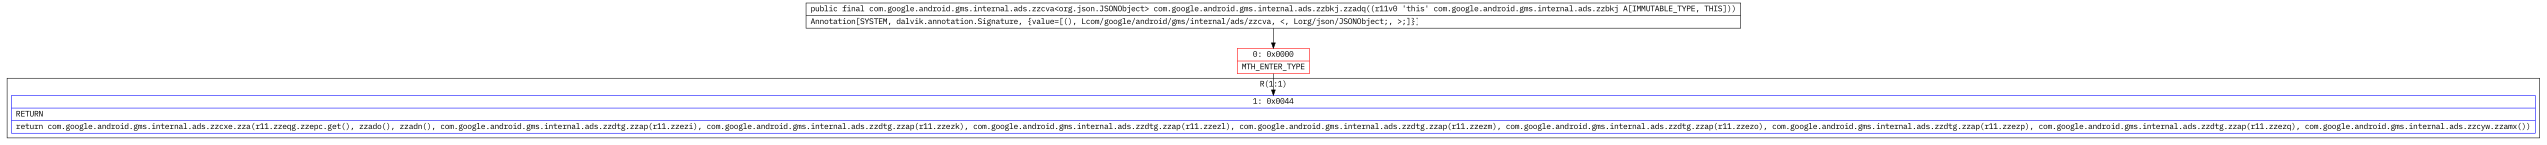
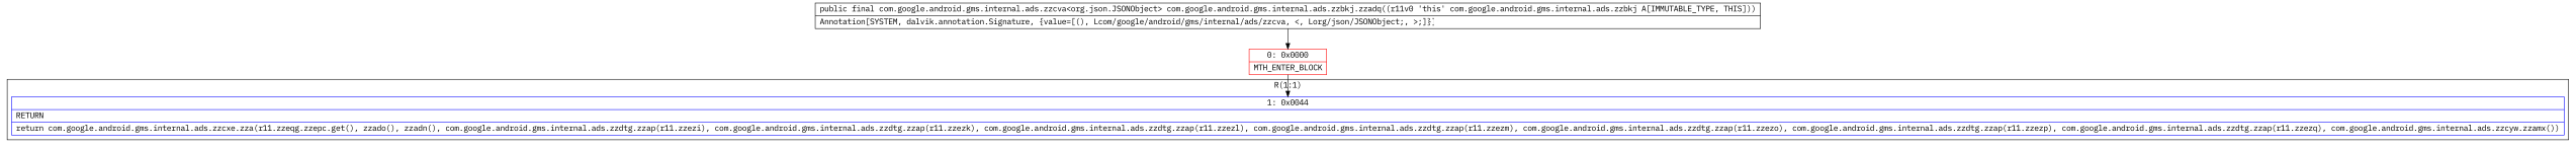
  digraph {
    fontname="IBM Plex Mono"
    node [shape=record fontname="IBM Plex Mono"]
    edge [fontname="IBM Plex Mono"]
    n1 [color=blue label="{1\:\ 0x0044|RETURN\l|return com.google.android.gms.internal.ads.zzcxe.zza(r11.zzeqg.zzepc.get(), zzado(), zzadn(), com.google.android.gms.internal.ads.zzdtg.zzap(r11.zzezi), com.google.android.gms.internal.ads.zzdtg.zzap(r11.zzezk), com.google.android.gms.internal.ads.zzdtg.zzap(r11.zzezl), com.google.android.gms.internal.ads.zzdtg.zzap(r11.zzezm), com.google.android.gms.internal.ads.zzdtg.zzap(r11.zzezo), com.google.android.gms.internal.ads.zzdtg.zzap(r11.zzezp), com.google.android.gms.internal.ads.zzdtg.zzap(r11.zzezq), com.google.android.gms.internal.ads.zzcyw.zzamx())\l}"]
-   n2 [color=red label="{0\:\ 0x0000|MTH_ENTER_TYPE\l}"]
+   n2 [color=red label="{0\:\ 0x0000|MTH_ENTER_BLOCK\l}"]
    n3 [label="{public final com.google.android.gms.internal.ads.zzcva\<org.json.JSONObject\> com.google.android.gms.internal.ads.zzbkj.zzadq((r11v0 'this' com.google.android.gms.internal.ads.zzbkj A[IMMUTABLE_TYPE, THIS]))  | Annotation[SYSTEM, dalvik.annotation.Signature, \{value=[(), Lcom\/google\/android\/gms\/internal\/ads\/zzcva, \<, Lorg\/json\/JSONObject;, \>;]\}]\l}"]
    subgraph cluster_1 {
      label="R(1:1)"
      n1
    }
    n2 -> n1
    n3 -> n2
  }
